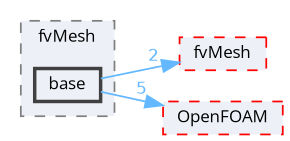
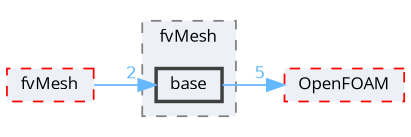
  digraph {
    compound=true
    fontname="Open Sans"
    rankdir=LR
    node [color=red fillcolor="#edf0f7" fontname="Open Sans" fontsize=10 shape=box style="filled,dashed"]
    edge [color=steelblue1 fontcolor=steelblue1 fontname="Open Sans" fontsize=10 labeldistance=1.5 labelfontname=Helvetica labelfontsize=10]
    n1 [color=grey25 height=0.2 label=base style="filled,bold" width=0.4]
    n2 [height=0.2 label=fvMesh width=0.4]
    n3 [height=0.2 label=OpenFOAM width=0.4]
    subgraph cluster_1 {
      bgcolor="#edf0f7"
      fontsize=10
      label=fvMesh
      pencolor=grey50
      style="filled,dashed"
      n1
    }
-   n1 -> n2 [headlabel=2]
+   n2 -> n1 [headlabel=2]
    n1 -> n3 [headlabel=5]
  }
